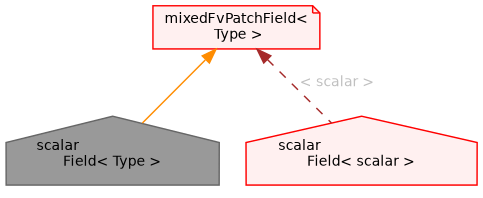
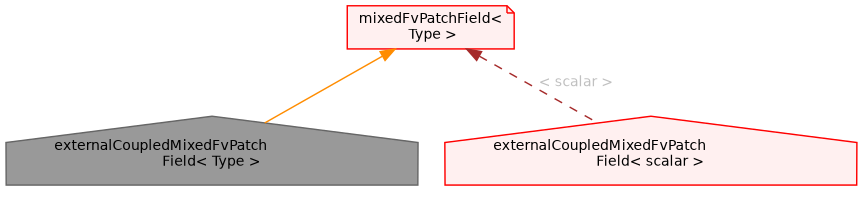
  digraph {
    node [color=red fillcolor="#FFF0F0" fontname=Helvetica fontsize=10 shape=house style=filled]
    edge [dir=back fontname=Helvetica fontsize=10 labelfontname=Helvetica labelfontsize=10]
-   n1 [color=gray40 fillcolor=grey60 fontcolor=black height=0.2 label="scalar\lField\< Type \>" width=0.4]
-   n2 [height=0.2 label="scalar\lField\< scalar \>" width=0.4]
+   n1 [color=gray40 fillcolor=grey60 fontcolor=black height=0.2 label="externalCoupledMixedFvPatch\lField\< Type \>" width=0.4]
+   n2 [height=0.2 label="externalCoupledMixedFvPatch\lField\< scalar \>" width=0.4]
    n3 [height=0.2 label="mixedFvPatchField\<\l Type \>" shape=note width=0.4]
    n3 -> n1 [color=darkorange style=solid]
    n3 -> n2 [color=brown fontcolor=grey label=" \< scalar \>" style=dashed]
  }
